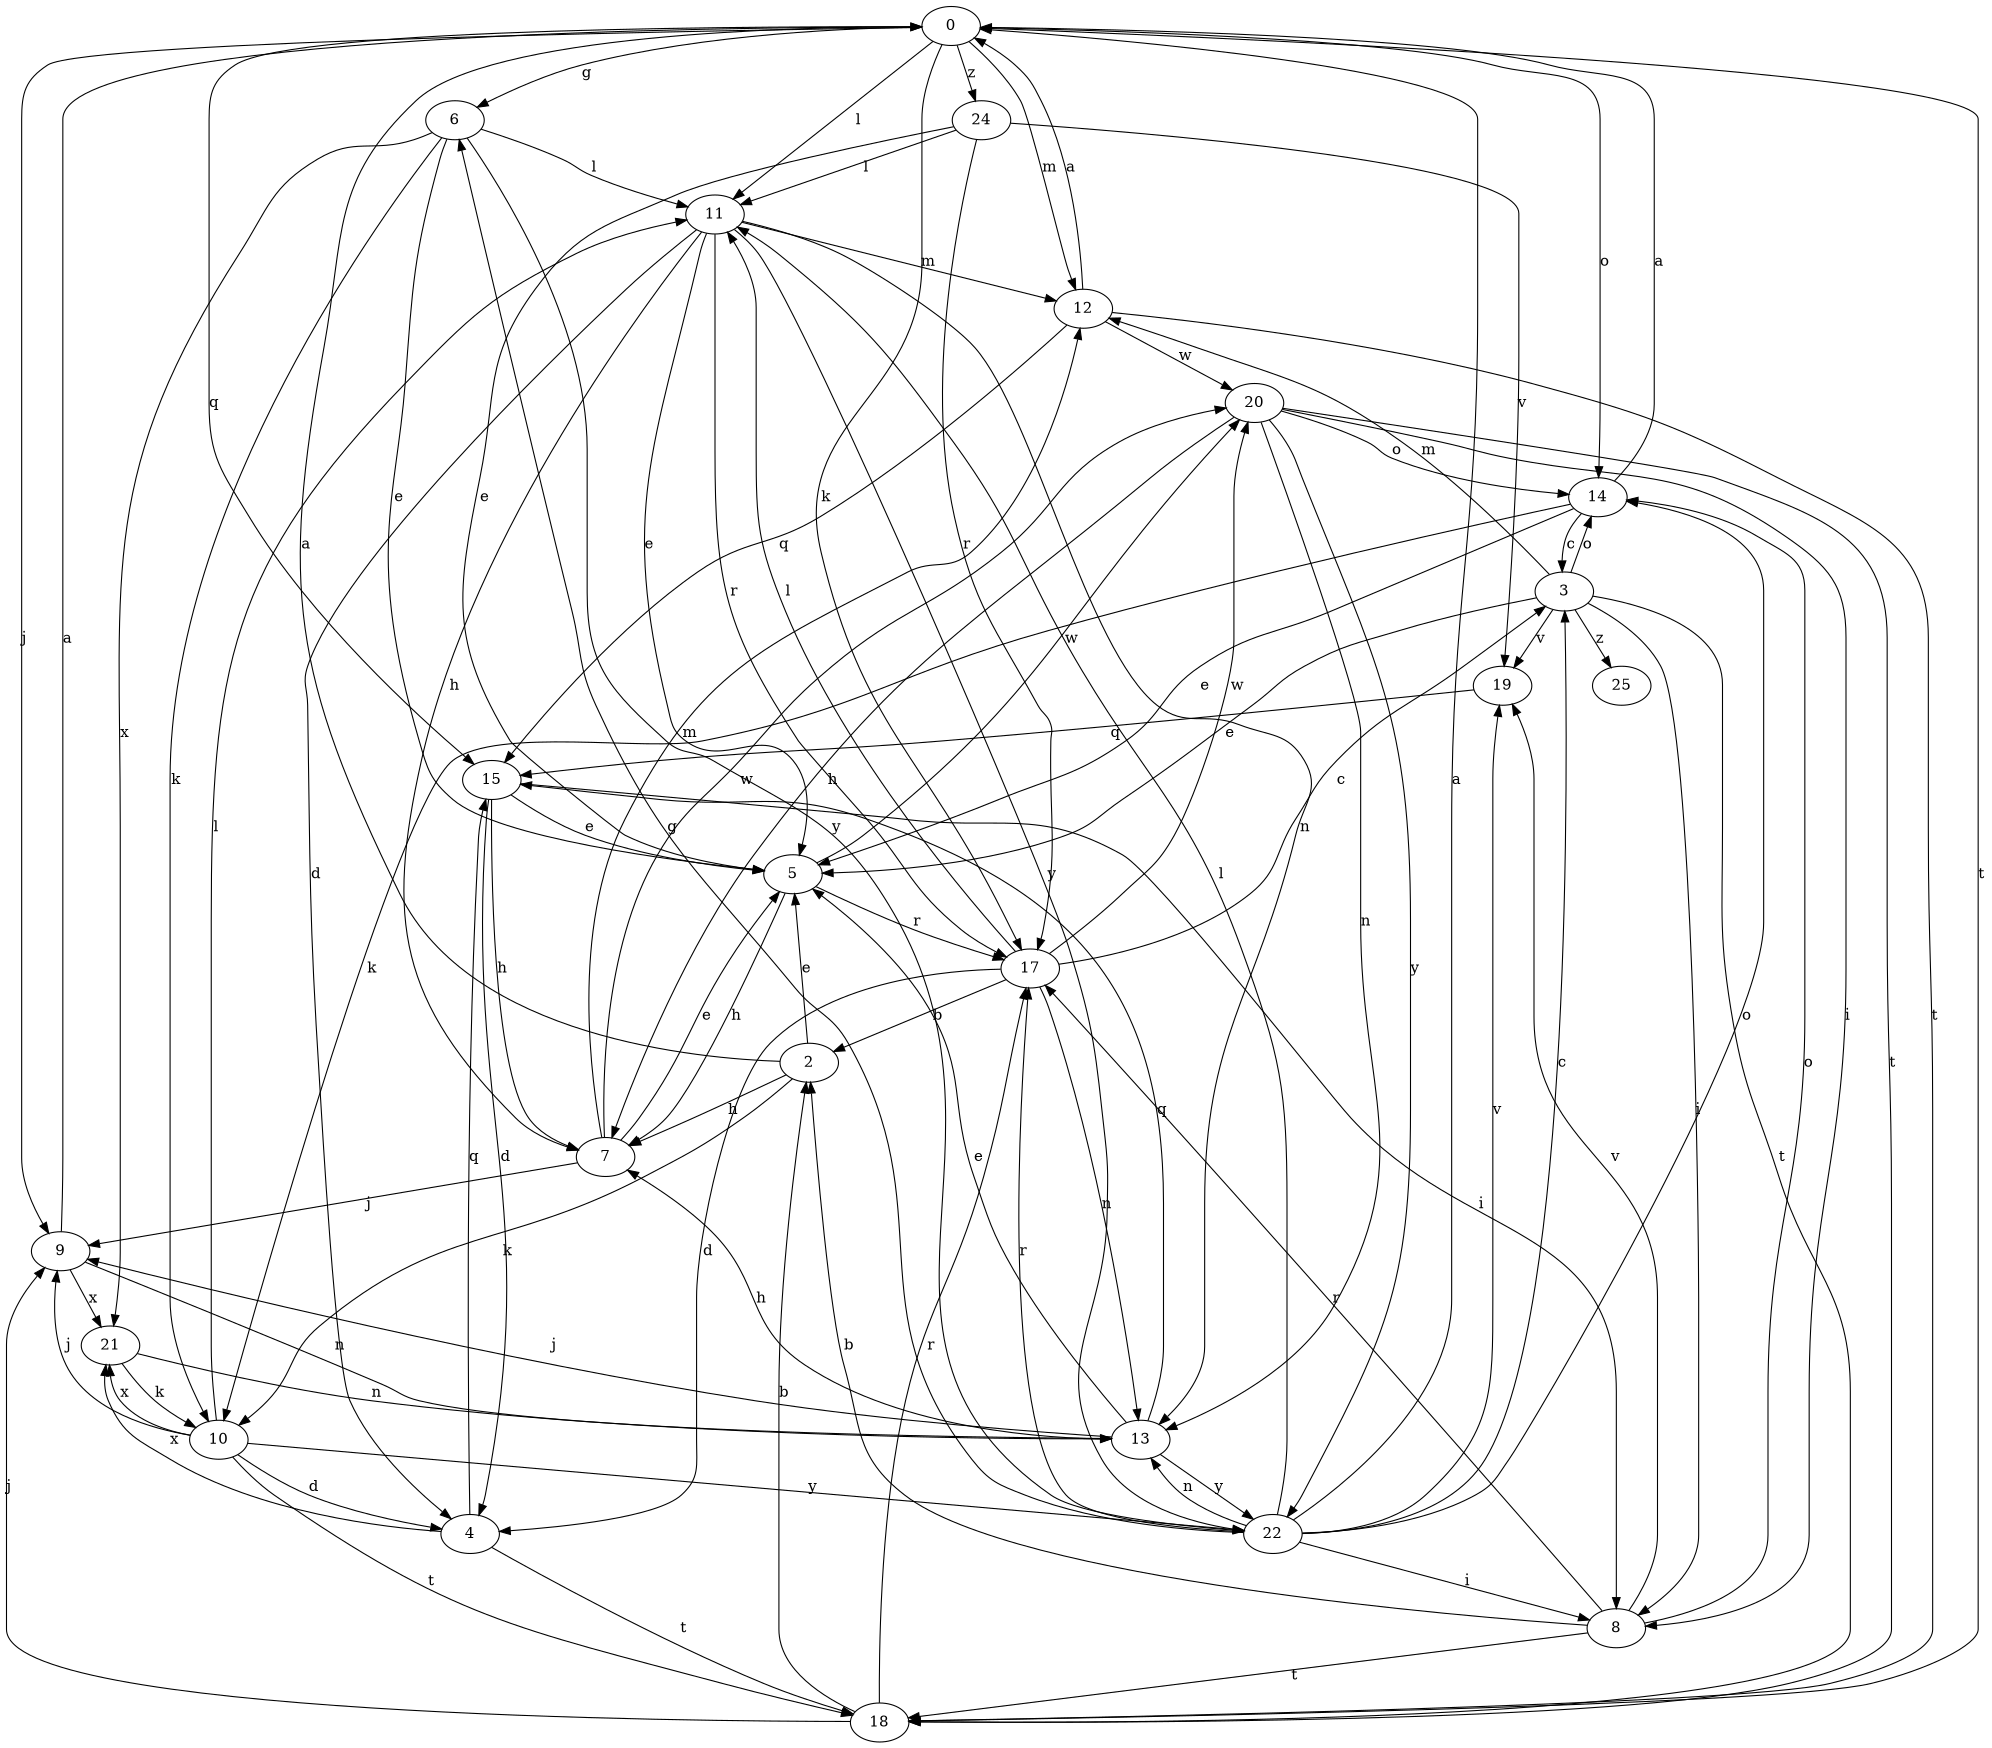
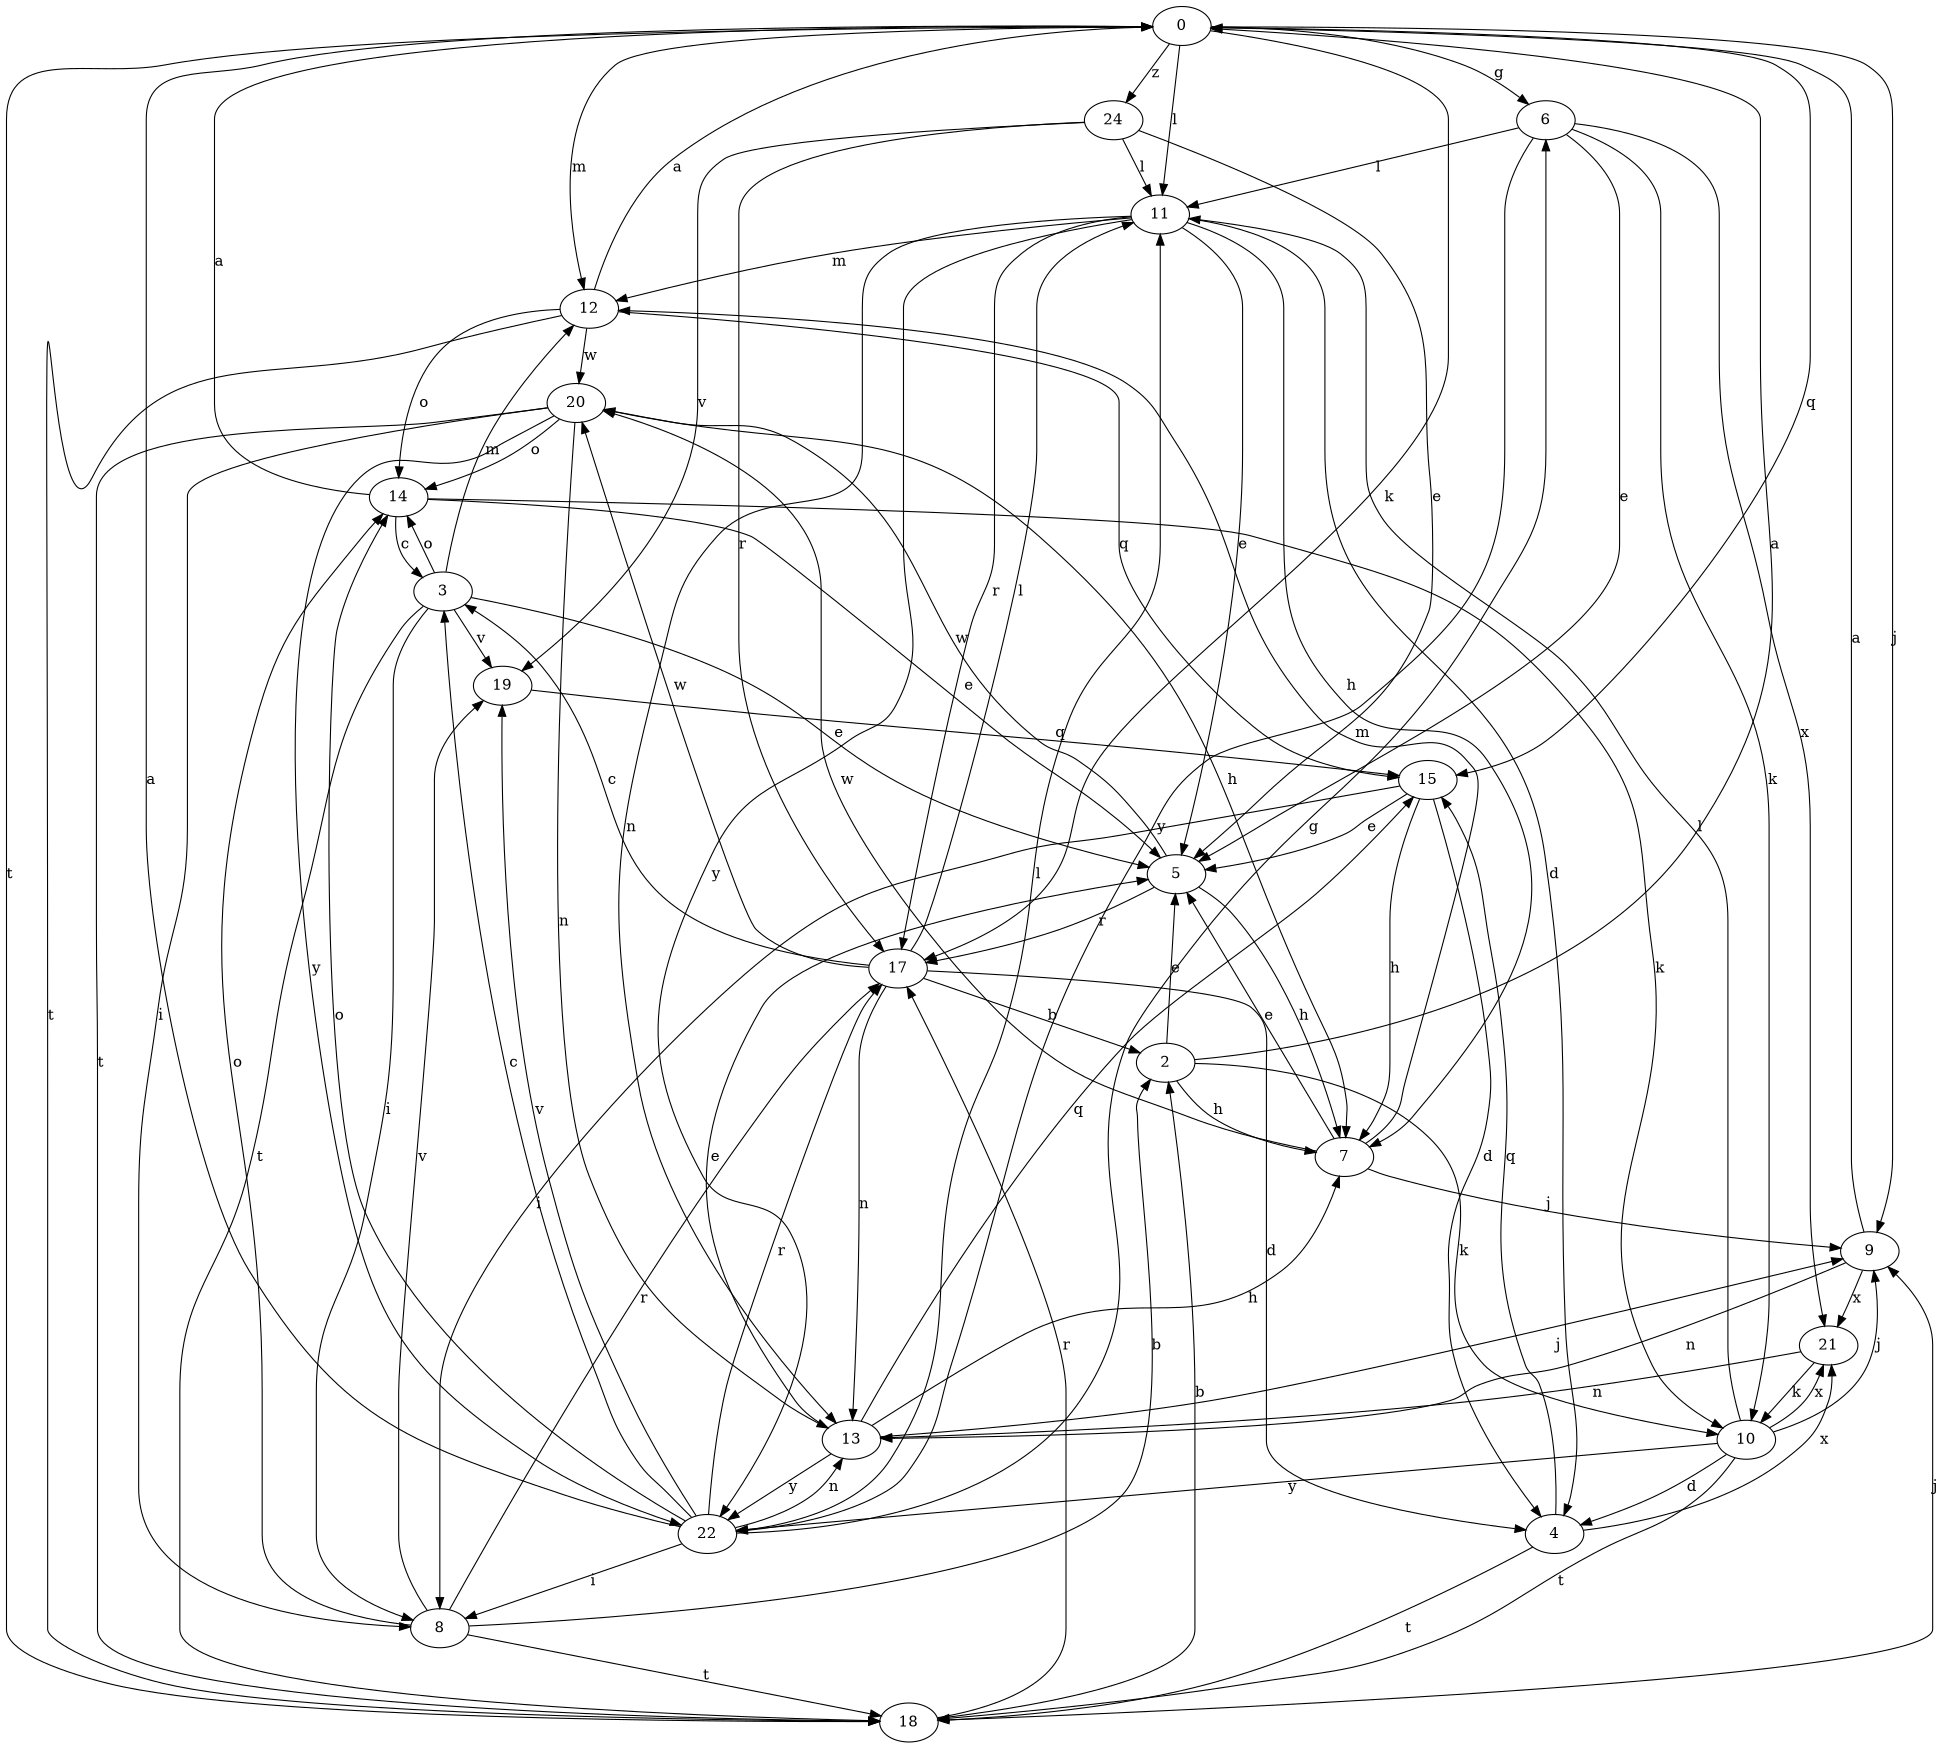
  strict digraph {
    0
    6
    9
    11
    12
    14
    15
    17
    18
    24
    5
    10
    21
    22
    13
    7
    4
    20
    3
    8
    2
    19
-   25
    0 -> 6 [label=g]
    0 -> 9 [label=j]
    0 -> 11 [label=l]
    0 -> 12 [label=m]
-   0 -> 14 [label=o]
+   12 -> 14 [label=o]
    0 -> 15 [label=q]
    0 -> 17 [label=k]
    0 -> 18 [label=t]
    0 -> 24 [label=z]
    6 -> 11 [label=l]
    6 -> 5 [label=e]
    6 -> 10 [label=k]
    6 -> 21 [label=x]
    6 -> 22 [label=y]
    9 -> 0 [label=a]
    9 -> 21 [label=x]
    9 -> 13 [label=n]
    11 -> 12 [label=m]
    11 -> 17 [label=r]
    11 -> 5 [label=e]
    11 -> 22 [label=y]
    11 -> 13 [label=n]
    11 -> 7 [label=h]
    11 -> 4 [label=d]
    12 -> 0 [label=a]
    12 -> 15 [label=q]
    12 -> 18 [label=t]
    12 -> 20 [label=w]
    14 -> 0 [label=a]
    14 -> 5 [label=e]
    14 -> 10 [label=k]
    14 -> 3 [label=c]
    15 -> 5 [label=e]
    15 -> 7 [label=h]
    15 -> 4 [label=d]
    15 -> 8 [label=i]
    17 -> 11 [label=l]
    17 -> 13 [label=n]
    17 -> 4 [label=d]
    17 -> 20 [label=w]
    17 -> 3 [label=c]
    17 -> 2 [label=b]
    18 -> 9 [label=j]
    18 -> 17 [label=r]
    18 -> 2 [label=b]
    24 -> 11 [label=l]
    24 -> 17 [label=r]
    24 -> 5 [label=e]
    24 -> 19 [label=v]
    5 -> 17 [label=r]
    5 -> 7 [label=h]
    5 -> 20 [label=w]
    10 -> 9 [label=j]
    10 -> 11 [label=l]
    10 -> 18 [label=t]
    10 -> 21 [label=x]
    10 -> 22 [label=y]
    10 -> 4 [label=d]
    21 -> 10 [label=k]
    21 -> 13 [label=n]
    22 -> 0 [label=a]
    22 -> 6 [label=g]
    22 -> 11 [label=l]
    22 -> 14 [label=o]
    22 -> 17 [label=r]
    22 -> 13 [label=n]
    22 -> 3 [label=c]
    22 -> 8 [label=i]
    22 -> 19 [label=v]
    13 -> 9 [label=j]
    13 -> 15 [label=q]
    13 -> 5 [label=e]
    13 -> 22 [label=y]
    13 -> 7 [label=h]
    7 -> 9 [label=j]
    7 -> 12 [label=m]
    7 -> 5 [label=e]
    7 -> 20 [label=w]
    4 -> 15 [label=q]
    4 -> 18 [label=t]
    4 -> 21 [label=x]
    20 -> 14 [label=o]
    20 -> 18 [label=t]
    20 -> 22 [label=y]
    20 -> 13 [label=n]
    20 -> 7 [label=h]
    20 -> 8 [label=i]
    3 -> 12 [label=m]
    3 -> 14 [label=o]
    3 -> 18 [label=t]
    3 -> 5 [label=e]
    3 -> 8 [label=i]
    3 -> 19 [label=v]
-   3 -> 25 [label=z]
    8 -> 14 [label=o]
    8 -> 17 [label=r]
    8 -> 18 [label=t]
    8 -> 2 [label=b]
    8 -> 19 [label=v]
    2 -> 0 [label=a]
    2 -> 5 [label=e]
    2 -> 10 [label=k]
    2 -> 7 [label=h]
    19 -> 15 [label=q]
  }
